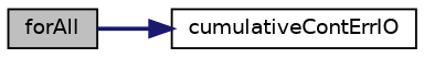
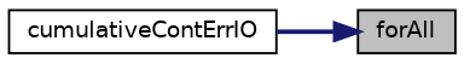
  digraph {
    rankdir=LR
    node [color=black fontname=Helvetica fontsize=10 shape=record]
    n1 [fillcolor=grey75 fontcolor=black height=0.2 label=forAll style=filled width=0.4]
    n2 [height=0.2 label=cumulativeContErrIO width=0.4]
-   n1 -> n2 [color=midnightblue fontname=Helvetica fontsize=10 labelfontname=Helvetica labelfontsize=10 style=bold]
+   n2 -> n1 [color=midnightblue fontname=Helvetica fontsize=10 labelfontname=Helvetica labelfontsize=10 style=bold]
  }
